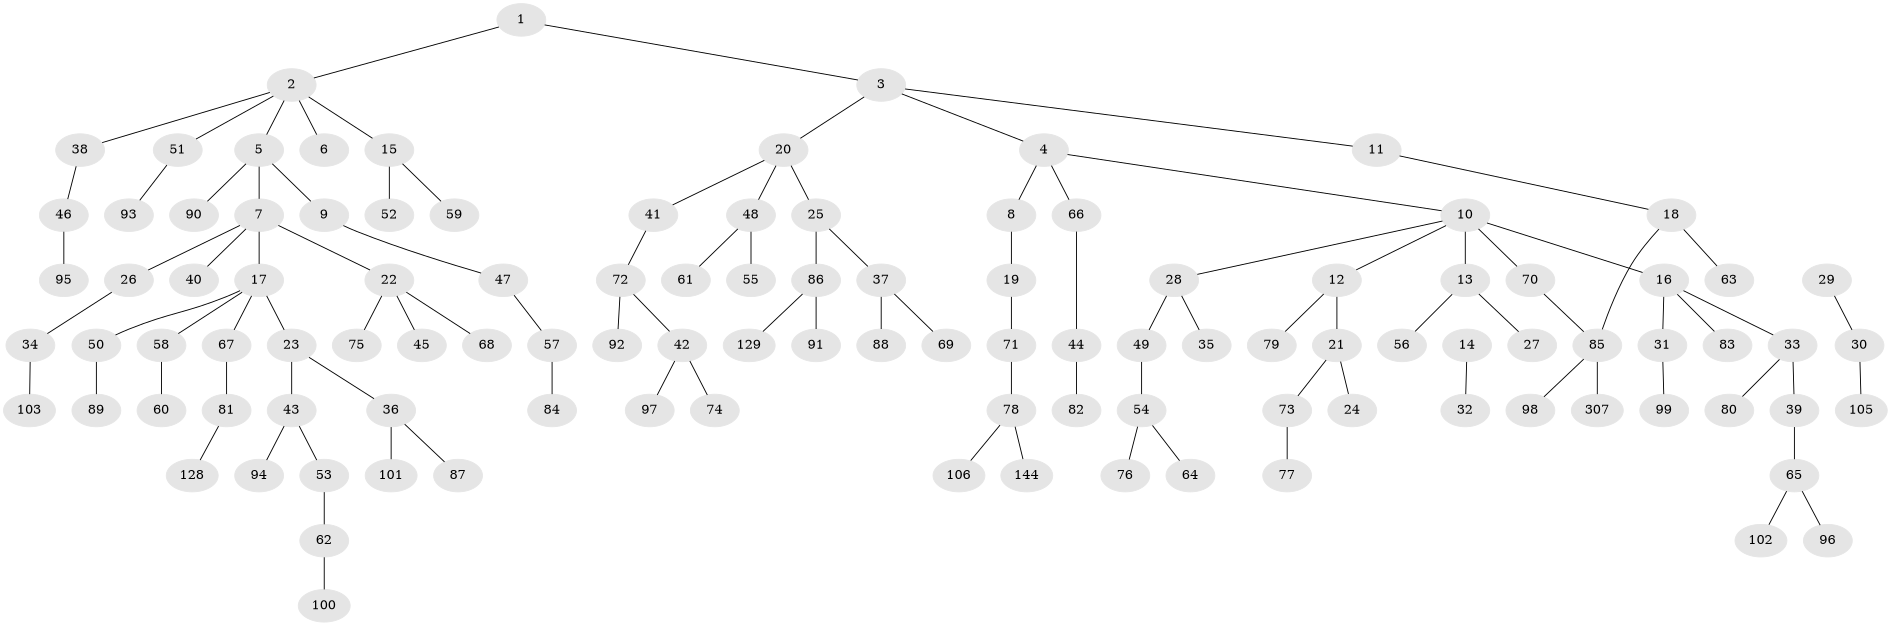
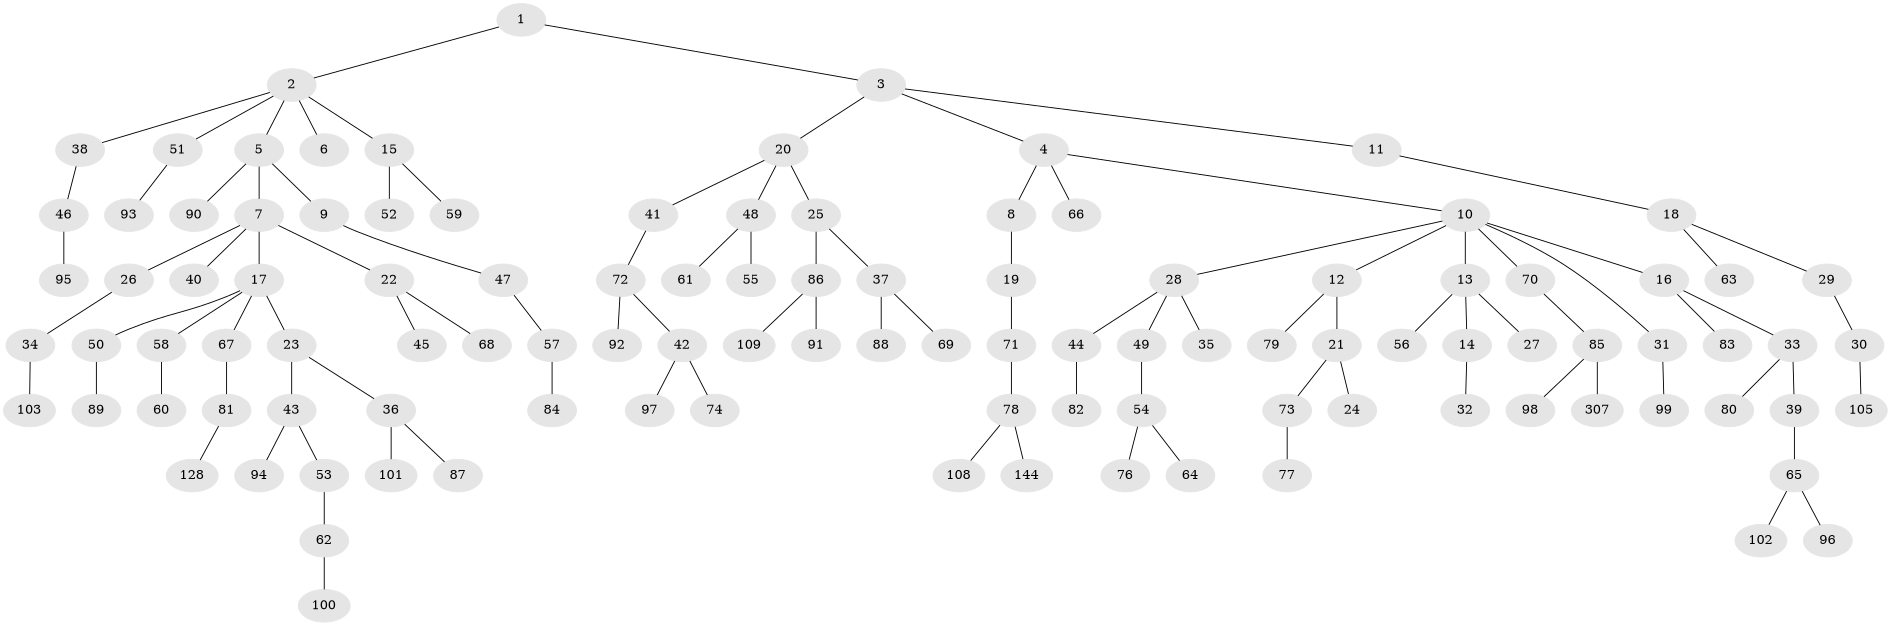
  graph {
    node [color=gray90 style=filled]
    1
    2
    3
    5
    6
    15
    38
    51
    4
    11
    20
    7
    9
    90
    52
    59
    46
    93
    8
    10
    66
    18
    25
    41
    48
    19
    12
    13
    16
    28
    70
    17
    22
    26
    40
    47
    23
    50
    58
    67
    45
    68
-   75
    34
    71
    57
    21
    79
    14
    27
    56
    31
    33
    83
    35
    44
    49
    85
    29
    63
    24
    73
    32
    99
    39
    80
    36
    43
    89
    60
    81
    30
    78
    37
    86
    72
    55
    61
    77
    87
    101
    53
    94
    69
    88
    91
-   109 [label=129]
+   109
    103
    82
    54
    105
    65
    95
    96
    102
    42
    74
    97
    92
    62
    84
    64
    76
    100
    n105 [label=128]
    98
    n107 [label=307]
    n108 [label=144]
-   106
+   106 [label=108]
    1 -- 2
    1 -- 3
    2 -- 5
    2 -- 6
    2 -- 15
    2 -- 38
    2 -- 51
    3 -- 4
    3 -- 11
    3 -- 20
    5 -- 7
    5 -- 9
    5 -- 90
    15 -- 52
    15 -- 59
    38 -- 46
    51 -- 93
    4 -- 8
    4 -- 10
    4 -- 66
    11 -- 18
    20 -- 25
    20 -- 41
    20 -- 48
    7 -- 17
    7 -- 22
    7 -- 26
    7 -- 40
    9 -- 47
    46 -- 95
    8 -- 19
    10 -- 12
    10 -- 13
    10 -- 16
    10 -- 28
    10 -- 70
-   18 -- 85
+   18 -- 29
    18 -- 63
    25 -- 37
    25 -- 86
    41 -- 72
    48 -- 55
    48 -- 61
    19 -- 71
    12 -- 21
    12 -- 79
+   13 -- 14
    13 -- 27
    13 -- 56
-   16 -- 31
+   10 -- 31
    16 -- 33
    16 -- 83
    28 -- 35
-   66 -- 44
+   28 -- 44
    28 -- 49
    70 -- 85
    17 -- 23
    17 -- 50
    17 -- 58
    17 -- 67
    22 -- 45
    22 -- 68
-   22 -- 75
    26 -- 34
    47 -- 57
    23 -- 36
    23 -- 43
    50 -- 89
    58 -- 60
    67 -- 81
    34 -- 103
    71 -- 78
    57 -- 84
    21 -- 24
    21 -- 73
    14 -- 32
    31 -- 99
    33 -- 39
    33 -- 80
    44 -- 82
    49 -- 54
    85 -- 98
    85 -- n107
    29 -- 30
    73 -- 77
    39 -- 65
    36 -- 87
    36 -- 101
    43 -- 53
    43 -- 94
    81 -- n105
    30 -- 105
    78 -- n108
    78 -- 106
    37 -- 69
    37 -- 88
    86 -- 91
    86 -- 109
    72 -- 42
    72 -- 92
    53 -- 62
    54 -- 64
    54 -- 76
    65 -- 96
    65 -- 102
    42 -- 74
    42 -- 97
    62 -- 100
  }
